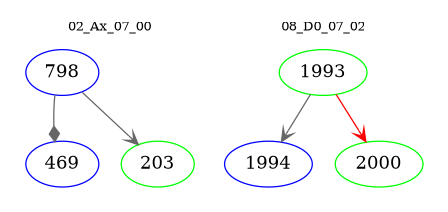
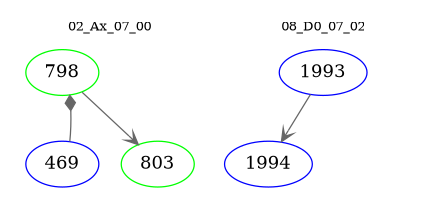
  digraph {
    fontname="DejaVu Serif"
    node [color=blue fontname="DejaVu Serif"]
    edge [arrowhead=vee color=gray40 fontname="DejaVu Serif"]
-   n1 [label=798]
+   n1 [color=green label=798]
    n2 [label=469]
-   n3 [color=green label=203]
-   n4 [color=green label=1993]
+   n3 [color=green label=803]
+   n4 [label=1993]
    n5 [label=1994]
-   n6 [color=green label=2000]
    subgraph cluster_1 {
      color=white
      fontsize=10
      label="02_Ax_07_00"
      n1
      n2
      n3
    }
    subgraph cluster_2 {
      color=white
      fontsize=10
      label="08_D0_07_02"
      n4
      n5
-     n6
    }
-   n1 -> n2 [arrowhead=diamond]
+   n2 -> n1 [arrowhead=diamond]
    n1 -> n3
    n4 -> n5
-   n4 -> n6 [color=red]
  }
